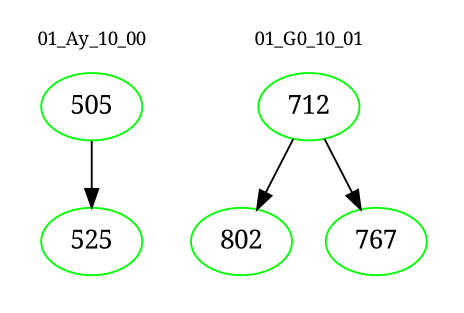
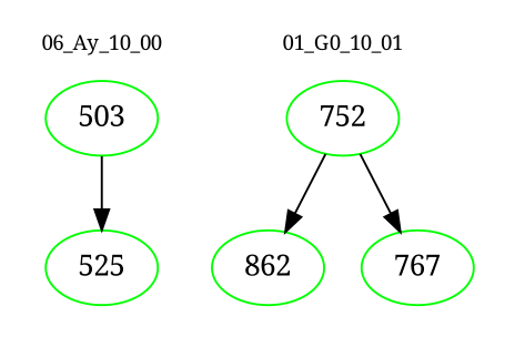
  digraph {
    fontname="Noto Serif"
    node [color=green fontname="Noto Serif"]
    edge [color=black fontname="Noto Serif"]
-   n1 [label=505]
+   n1 [label=503]
    n2 [label=525]
-   n3 [label=712]
-   n4 [label=802]
+   n3 [label=752]
+   n4 [label=862]
    n5 [label=767]
    subgraph cluster_1 {
      color=white
      fontsize=10
-     label="01_Ay_10_00"
+     label="06_Ay_10_00"
      n1
      n2
    }
    subgraph cluster_2 {
      color=white
      fontsize=10
      label="01_G0_10_01"
      n3
      n4
      n5
    }
    n1 -> n2
    n3 -> n4
    n3 -> n5
  }
